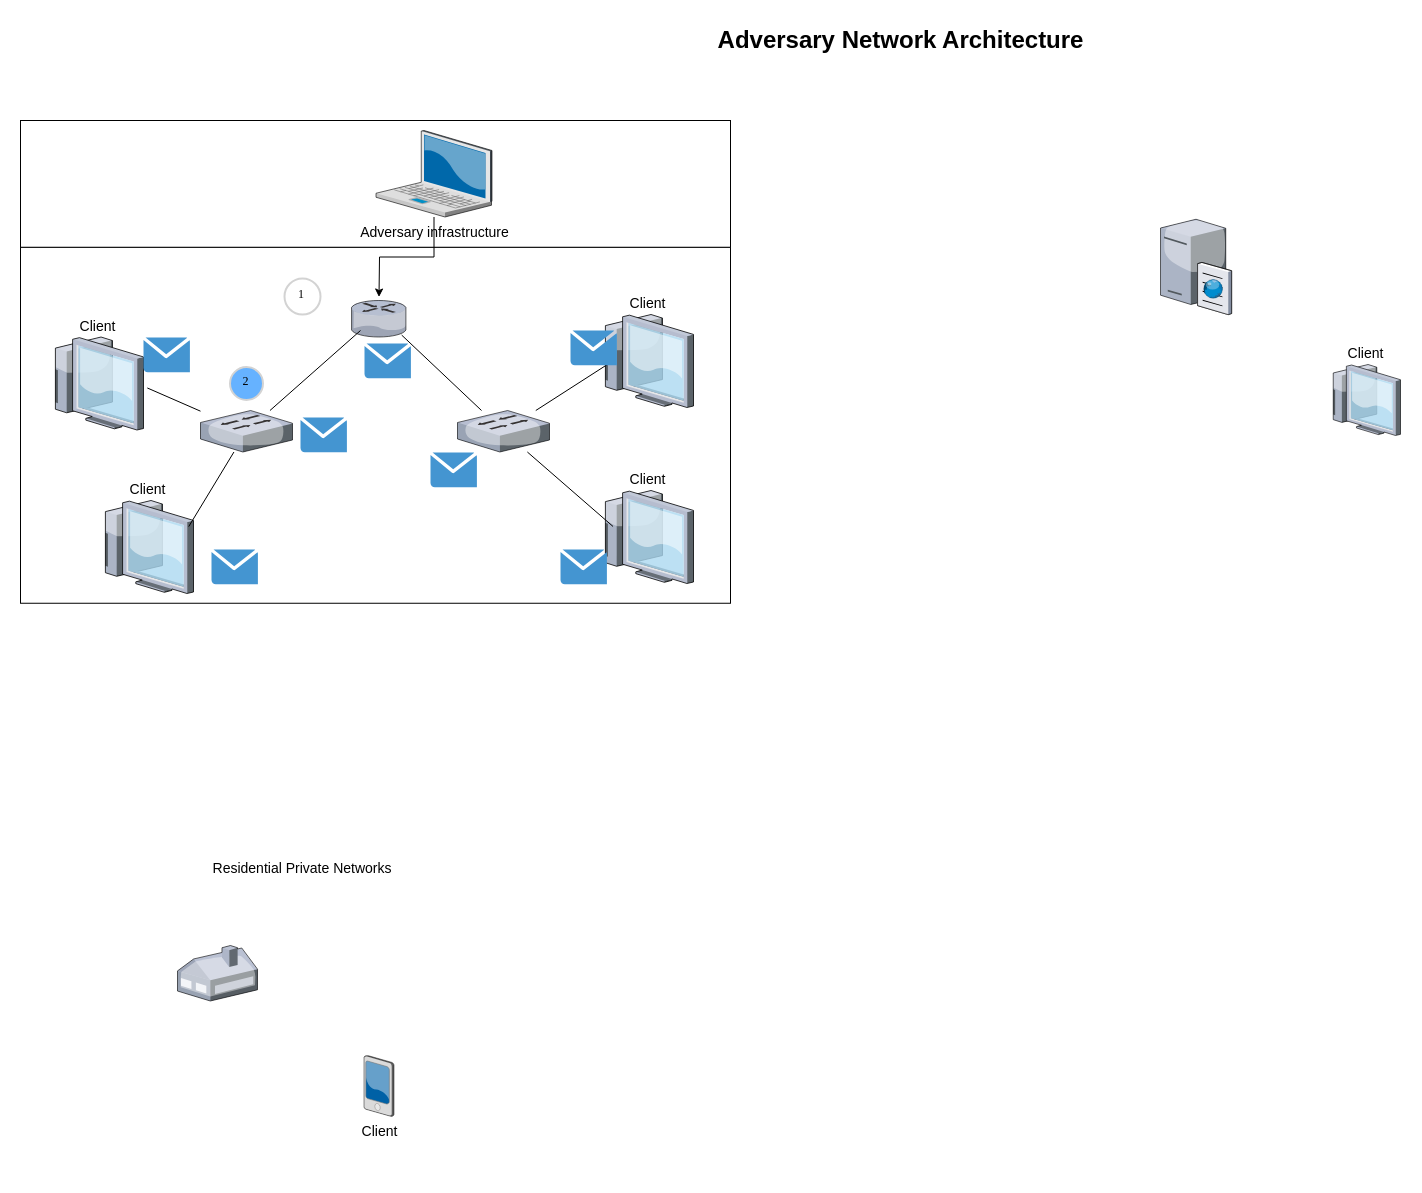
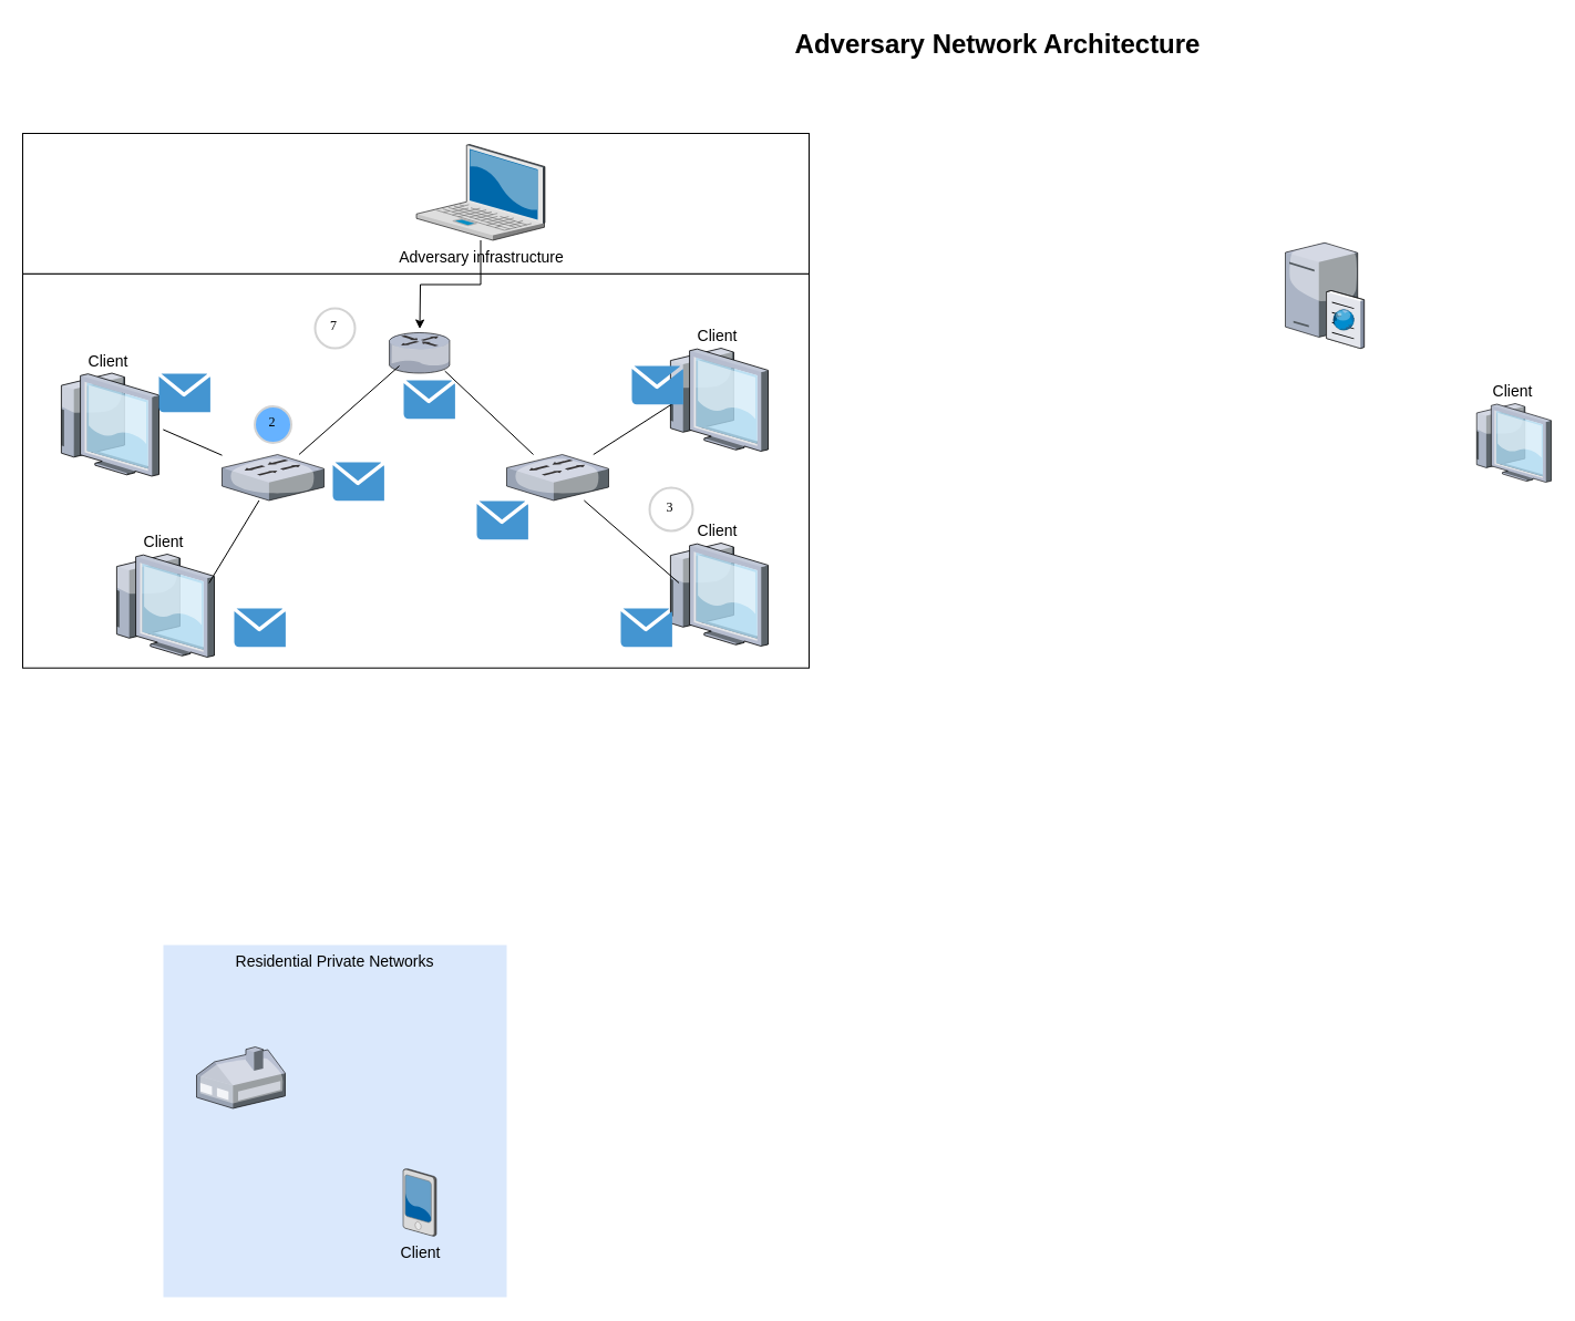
  <mxCell id="0" style=";html=1;" />
  <mxCell id="1" style=";html=1;" parent="0" />
  <mxCell id="2" value="" style="rounded=0;whiteSpace=wrap;html=1;" vertex="1" parent="1"><mxGeometry x="20" y="246.75" width="710" height="356" as="geometry" /></mxCell>
  <mxCell id="3" value="" style="rounded=0;whiteSpace=wrap;html=1;" vertex="1" parent="1"><mxGeometry x="20" y="120" width="710" height="126.75" as="geometry" /></mxCell>
- <mxCell id="4" value="Residential Private Networks" style="whiteSpace=wrap;html=1;fillColor=#ffffff;fontSize=14;strokeColor=none;verticalAlign=top;" parent="1" vertex="1"><mxGeometry x="147" y="853" width="310" height="318" as="geometry" /></mxCell>
+ <mxCell id="4" value="Residential Private Networks" style="whiteSpace=wrap;html=1;fillColor=#dae8fc;fontSize=14;strokeColor=none;verticalAlign=top;" parent="1" vertex="1"><mxGeometry x="147" y="853" width="310" height="318" as="geometry" /></mxCell>
  <mxCell id="5" value="" style="edgeStyle=orthogonalEdgeStyle;rounded=0;orthogonalLoop=1;jettySize=auto;html=1;" edge="1" parent="1" source="6"><mxGeometry relative="1" as="geometry"><mxPoint x="378.5" y="296.5" as="targetPoint" /></mxGeometry></mxCell>
  <mxCell id="6" value="Adversary infrastructure" style="verticalLabelPosition=bottom;aspect=fixed;html=1;verticalAlign=top;strokeColor=none;shape=mxgraph.citrix.laptop_2;fillColor=#66B2FF;gradientColor=#0066CC;fontSize=14;" parent="1" vertex="1"><mxGeometry x="375.5" y="130" width="116" height="86.5" as="geometry" /></mxCell>
  <mxCell id="7" value="Client" style="verticalLabelPosition=bottom;aspect=fixed;html=1;verticalAlign=top;strokeColor=none;shape=mxgraph.citrix.pda;fillColor=#66B2FF;gradientColor=#0066CC;fontSize=14;" parent="1" vertex="1"><mxGeometry x="363.5" y="1055" width="30" height="61" as="geometry" /></mxCell>
  <mxCell id="8" value="" style="verticalLabelPosition=top;aspect=fixed;html=1;verticalAlign=bottom;strokeColor=none;shape=mxgraph.citrix.cache_server;fillColor=#66B2FF;gradientColor=#0066CC;fontSize=14;labelPosition=center;align=center;" parent="1" vertex="1"><mxGeometry x="1160" y="216.5" width="71" height="97.5" as="geometry" /></mxCell>
  <mxCell id="9" value="" style="verticalLabelPosition=bottom;aspect=fixed;html=1;verticalAlign=top;strokeColor=none;shape=mxgraph.citrix.home_office;fillColor=#66B2FF;gradientColor=#0066CC;fontSize=14;" parent="1" vertex="1"><mxGeometry x="177" y="945" width="80" height="55.5" as="geometry" /></mxCell>
  <mxCell id="10" value="Client" style="verticalLabelPosition=top;aspect=fixed;html=1;verticalAlign=bottom;strokeColor=none;shape=mxgraph.citrix.thin_client;fillColor=#66B2FF;gradientColor=#0066CC;fontSize=14;labelPosition=center;align=center;" parent="1" vertex="1"><mxGeometry x="1329" y="364" width="71" height="71" as="geometry" /></mxCell>
  <mxCell id="11" value="Client" style="verticalLabelPosition=top;aspect=fixed;html=1;verticalAlign=bottom;strokeColor=none;shape=mxgraph.citrix.thin_client;fillColor=#66B2FF;gradientColor=#0066CC;fontSize=14;labelPosition=center;align=center;" parent="1" vertex="1"><mxGeometry x="50" y="336.5" width="93" height="93" as="geometry" /></mxCell>
  <mxCell id="12" value="Adversary Network Architecture" style="text;strokeColor=none;fillColor=none;html=1;fontSize=24;fontStyle=1;verticalAlign=middle;align=center;" parent="1" vertex="1"><mxGeometry x="469" y="20" width="861" height="40" as="geometry" /></mxCell>
  <mxCell id="13" value="" style="verticalLabelPosition=bottom;aspect=fixed;html=1;verticalAlign=top;strokeColor=none;shape=mxgraph.citrix.router;fillColor=#66B2FF;gradientColor=#0066CC;fontSize=14;" vertex="1" parent="1"><mxGeometry x="351" y="300" width="55" height="36.5" as="geometry" /></mxCell>
  <mxCell id="14" value="Client" style="verticalLabelPosition=top;aspect=fixed;html=1;verticalAlign=bottom;strokeColor=none;shape=mxgraph.citrix.thin_client;fillColor=#66B2FF;gradientColor=#0066CC;fontSize=14;labelPosition=center;align=center;" vertex="1" parent="1"><mxGeometry x="100" y="500" width="93" height="93" as="geometry" /></mxCell>
  <mxCell id="15" value="" style="verticalLabelPosition=bottom;sketch=0;aspect=fixed;html=1;verticalAlign=top;strokeColor=none;align=center;outlineConnect=0;shape=mxgraph.citrix.switch;" vertex="1" parent="1"><mxGeometry x="200" y="410" width="92" height="41.5" as="geometry" /></mxCell>
  <mxCell id="16" value="" style="verticalLabelPosition=bottom;sketch=0;aspect=fixed;html=1;verticalAlign=top;strokeColor=none;align=center;outlineConnect=0;shape=mxgraph.citrix.switch;" vertex="1" parent="1"><mxGeometry x="457" y="410" width="92" height="41.5" as="geometry" /></mxCell>
  <mxCell id="17" value="Client" style="verticalLabelPosition=top;aspect=fixed;html=1;verticalAlign=bottom;strokeColor=none;shape=mxgraph.citrix.thin_client;fillColor=#66B2FF;gradientColor=#0066CC;fontSize=14;labelPosition=center;align=center;" vertex="1" parent="1"><mxGeometry x="600" y="314" width="93" height="93" as="geometry" /></mxCell>
  <mxCell id="18" value="Client" style="verticalLabelPosition=top;aspect=fixed;html=1;verticalAlign=bottom;strokeColor=none;shape=mxgraph.citrix.thin_client;fillColor=#66B2FF;gradientColor=#0066CC;fontSize=14;labelPosition=center;align=center;" vertex="1" parent="1"><mxGeometry x="600" y="490" width="93" height="93" as="geometry" /></mxCell>
  <mxCell id="19" value="" style="endArrow=none;html=1;rounded=0;entryX=0.164;entryY=0.822;entryDx=0;entryDy=0;entryPerimeter=0;" edge="1" parent="1" source="15" target="13"><mxGeometry width="50" height="50" relative="1" as="geometry"><mxPoint x="500" y="510" as="sourcePoint" /><mxPoint x="550" y="460" as="targetPoint" /></mxGeometry></mxCell>
  <mxCell id="20" value="" style="endArrow=none;html=1;rounded=0;entryX=0.912;entryY=0.947;entryDx=0;entryDy=0;entryPerimeter=0;" edge="1" parent="1" source="16" target="13"><mxGeometry width="50" height="50" relative="1" as="geometry"><mxPoint x="370" y="420" as="sourcePoint" /><mxPoint x="420" y="370" as="targetPoint" /></mxGeometry></mxCell>
  <mxCell id="21" value="" style="endArrow=none;html=1;rounded=0;exitX=0.949;exitY=0.28;exitDx=0;exitDy=0;exitPerimeter=0;" edge="1" parent="1" source="14" target="15"><mxGeometry width="50" height="50" relative="1" as="geometry"><mxPoint x="230" y="530" as="sourcePoint" /><mxPoint x="280" y="480" as="targetPoint" /></mxGeometry></mxCell>
  <mxCell id="22" value="" style="endArrow=none;html=1;rounded=0;entryX=1.041;entryY=0.548;entryDx=0;entryDy=0;entryPerimeter=0;" edge="1" parent="1" source="15" target="11"><mxGeometry width="50" height="50" relative="1" as="geometry"><mxPoint x="170" y="380" as="sourcePoint" /><mxPoint x="220" y="330" as="targetPoint" /></mxGeometry></mxCell>
  <mxCell id="23" value="" style="endArrow=none;html=1;rounded=0;entryX=0.135;entryY=0.387;entryDx=0;entryDy=0;entryPerimeter=0;" edge="1" parent="1" source="16" target="18"><mxGeometry width="50" height="50" relative="1" as="geometry"><mxPoint x="460" y="560" as="sourcePoint" /><mxPoint x="510" y="510" as="targetPoint" /></mxGeometry></mxCell>
  <mxCell id="24" value="" style="endArrow=none;html=1;rounded=0;entryX=0.089;entryY=0.528;entryDx=0;entryDy=0;entryPerimeter=0;" edge="1" parent="1" source="16" target="17"><mxGeometry width="50" height="50" relative="1" as="geometry"><mxPoint x="460" y="560" as="sourcePoint" /><mxPoint x="510" y="510" as="targetPoint" /></mxGeometry></mxCell>
- <mxCell id="25" value="1" style="ellipse;whiteSpace=wrap;html=1;aspect=fixed;strokeWidth=2;fontFamily=Tahoma;spacingBottom=4;spacingRight=2;strokeColor=#d3d3d3;" vertex="1" parent="1"><mxGeometry x="284" y="278" width="36" height="36" as="geometry" /></mxCell>
+ <mxCell id="25" value="7" style="ellipse;whiteSpace=wrap;html=1;aspect=fixed;strokeWidth=2;fontFamily=Tahoma;spacingBottom=4;spacingRight=2;strokeColor=#d3d3d3;" vertex="1" parent="1"><mxGeometry x="284" y="278" width="36" height="36" as="geometry" /></mxCell>
  <mxCell id="26" value="" style="shadow=0;dashed=0;html=1;strokeColor=none;fillColor=#4495D1;labelPosition=center;verticalLabelPosition=bottom;verticalAlign=top;align=center;outlineConnect=0;shape=mxgraph.veeam.2d.letter;" vertex="1" parent="1"><mxGeometry x="300" y="417" width="46.4" height="34.8" as="geometry" /></mxCell>
  <mxCell id="27" value="" style="shadow=0;dashed=0;html=1;strokeColor=none;fillColor=#4495D1;labelPosition=center;verticalLabelPosition=bottom;verticalAlign=top;align=center;outlineConnect=0;shape=mxgraph.veeam.2d.letter;" vertex="1" parent="1"><mxGeometry x="211" y="549" width="46.4" height="34.8" as="geometry" /></mxCell>
  <mxCell id="28" value="" style="shadow=0;dashed=0;html=1;strokeColor=none;fillColor=#4495D1;labelPosition=center;verticalLabelPosition=bottom;verticalAlign=top;align=center;outlineConnect=0;shape=mxgraph.veeam.2d.letter;" vertex="1" parent="1"><mxGeometry x="143" y="337" width="46.4" height="34.8" as="geometry" /></mxCell>
  <mxCell id="29" value="" style="shadow=0;dashed=0;html=1;strokeColor=none;fillColor=#4495D1;labelPosition=center;verticalLabelPosition=bottom;verticalAlign=top;align=center;outlineConnect=0;shape=mxgraph.veeam.2d.letter;" vertex="1" parent="1"><mxGeometry x="364" y="343" width="46.4" height="34.8" as="geometry" /></mxCell>
  <mxCell id="30" value="" style="shadow=0;dashed=0;html=1;strokeColor=none;fillColor=#4495D1;labelPosition=center;verticalLabelPosition=bottom;verticalAlign=top;align=center;outlineConnect=0;shape=mxgraph.veeam.2d.letter;" vertex="1" parent="1"><mxGeometry x="430" y="452" width="46.4" height="34.8" as="geometry" /></mxCell>
  <mxCell id="31" value="" style="shadow=0;dashed=0;html=1;strokeColor=none;fillColor=#4495D1;labelPosition=center;verticalLabelPosition=bottom;verticalAlign=top;align=center;outlineConnect=0;shape=mxgraph.veeam.2d.letter;" vertex="1" parent="1"><mxGeometry x="570" y="330" width="46.4" height="34.8" as="geometry" /></mxCell>
  <mxCell id="32" value="" style="shadow=0;dashed=0;html=1;strokeColor=none;fillColor=#4495D1;labelPosition=center;verticalLabelPosition=bottom;verticalAlign=top;align=center;outlineConnect=0;shape=mxgraph.veeam.2d.letter;" vertex="1" parent="1"><mxGeometry x="560" y="549" width="46.4" height="34.8" as="geometry" /></mxCell>
  <mxCell id="33" value="2" style="ellipse;whiteSpace=wrap;html=1;aspect=fixed;strokeWidth=2;fontFamily=Tahoma;spacingBottom=4;spacingRight=2;strokeColor=#d3d3d3;fillColor=#66b2ff;" vertex="1" parent="1"><mxGeometry x="229.5" y="366.5" width="33" height="33" as="geometry" /></mxCell>
+ <mxCell id="34" value="3" style="ellipse;whiteSpace=wrap;html=1;aspect=fixed;strokeWidth=2;fontFamily=Tahoma;spacingBottom=4;spacingRight=2;strokeColor=#d3d3d3;" vertex="1" parent="1"><mxGeometry x="586" y="440" width="39" height="39" as="geometry" /></mxCell>
